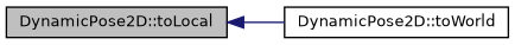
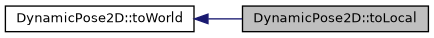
  digraph {
    rankdir=LR
    node [color=black fontname=Helvetica fontsize=10 shape=record style=filled]
    n1 [fillcolor=grey75 fontcolor=black height=0.2 label="DynamicPose2D::toLocal" width=0.4]
    n2 [fillcolor=white height=0.2 label="DynamicPose2D::toWorld" width=0.4]
-   n1 -> n2 [color=midnightblue dir=back fontname=Helvetica fontsize=10 labelfontname=Helvetica labelfontsize=10 style=solid]
+   n2 -> n1 [color=midnightblue dir=back fontname=Helvetica fontsize=10 labelfontname=Helvetica labelfontsize=10 style=solid]
  }
